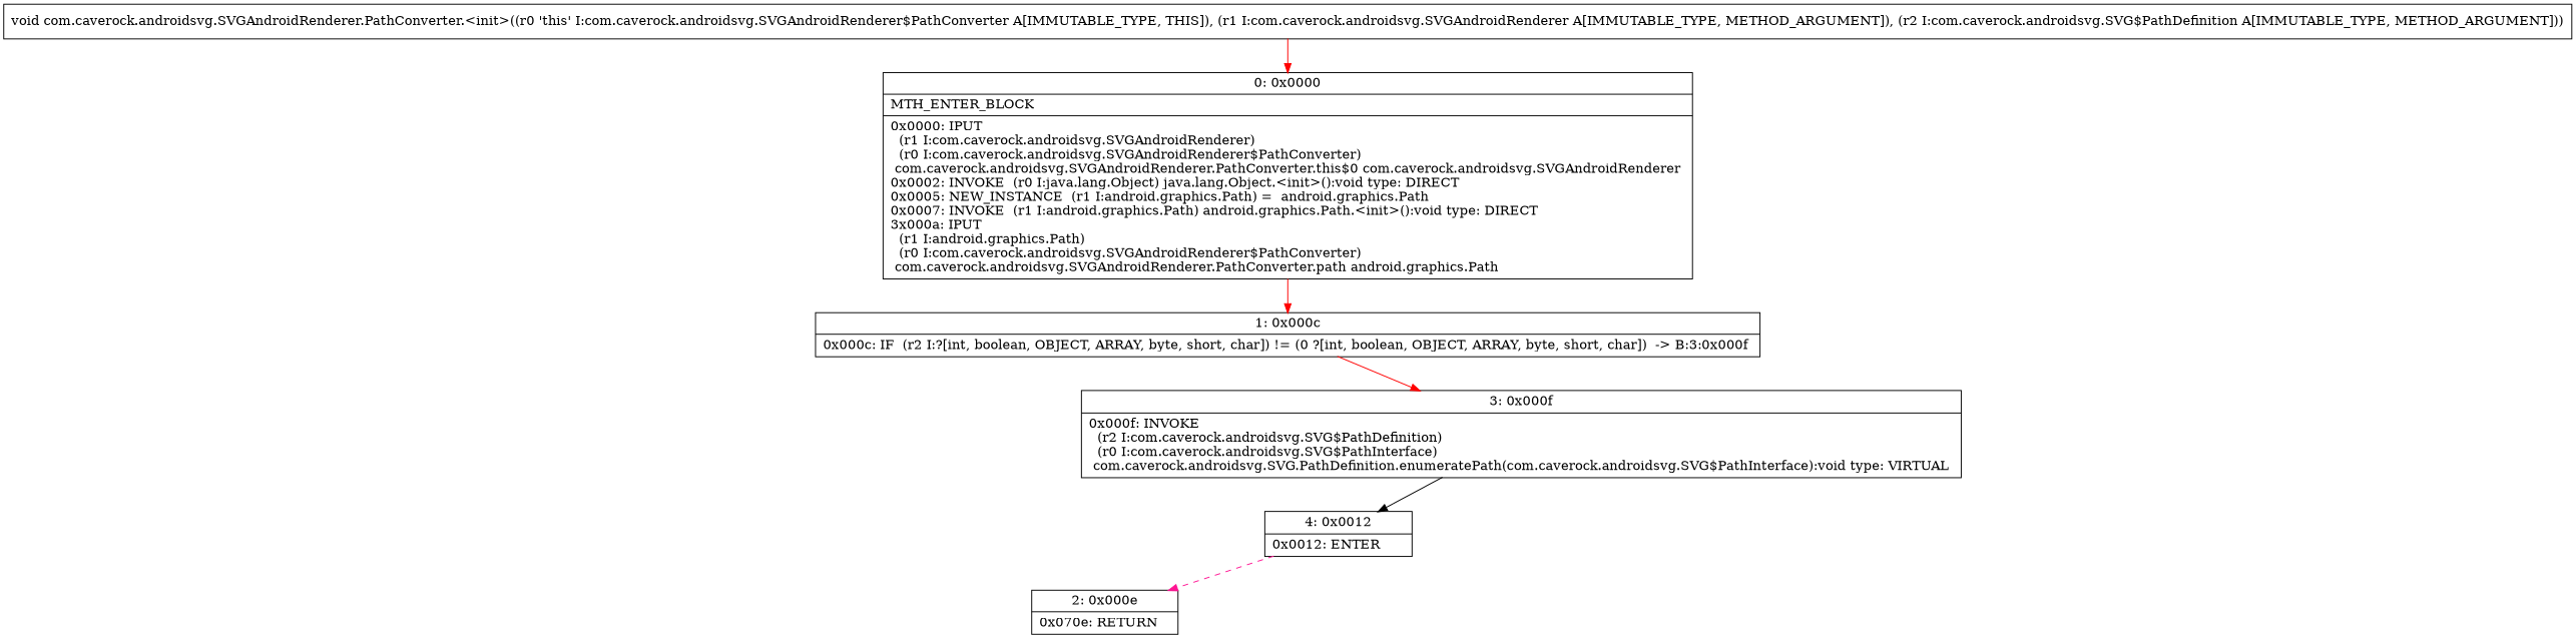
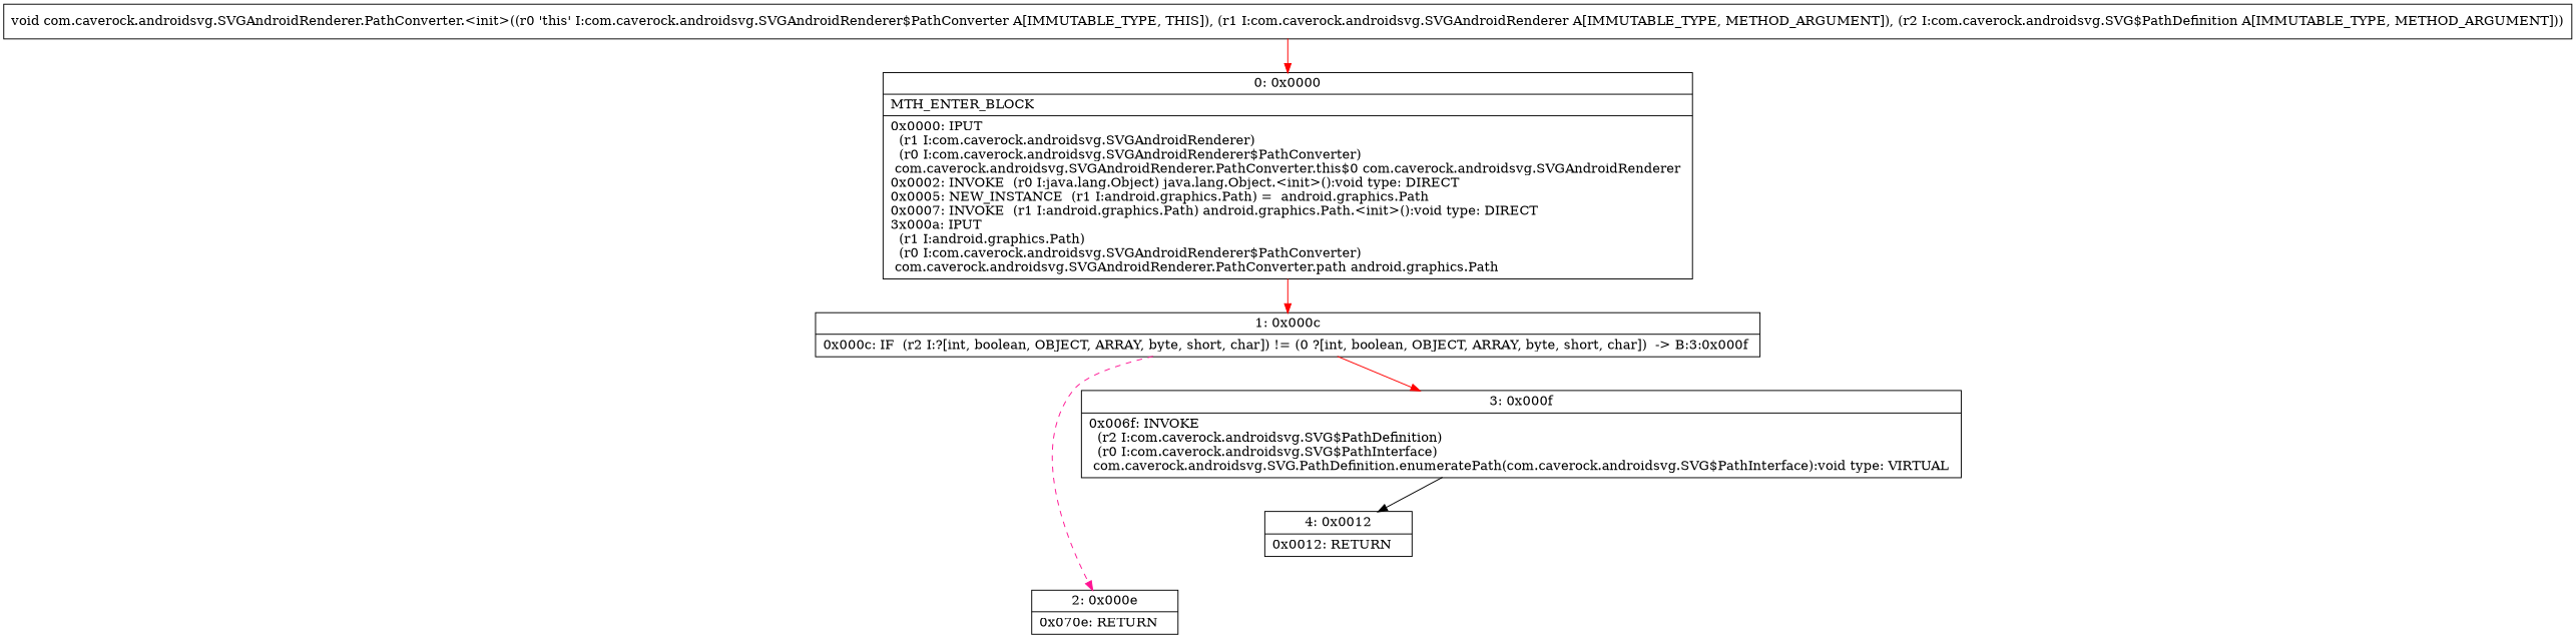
  digraph {
    node [shape=record]
    edge [color=red]
    n1 [label="{0\:\ 0x0000|MTH_ENTER_BLOCK\l|0x0000: IPUT  \l  (r1 I:com.caverock.androidsvg.SVGAndroidRenderer)\l  (r0 I:com.caverock.androidsvg.SVGAndroidRenderer$PathConverter)\l com.caverock.androidsvg.SVGAndroidRenderer.PathConverter.this$0 com.caverock.androidsvg.SVGAndroidRenderer \l0x0002: INVOKE  (r0 I:java.lang.Object) java.lang.Object.\<init\>():void type: DIRECT \l0x0005: NEW_INSTANCE  (r1 I:android.graphics.Path) =  android.graphics.Path \l0x0007: INVOKE  (r1 I:android.graphics.Path) android.graphics.Path.\<init\>():void type: DIRECT \l3x000a: IPUT  \l  (r1 I:android.graphics.Path)\l  (r0 I:com.caverock.androidsvg.SVGAndroidRenderer$PathConverter)\l com.caverock.androidsvg.SVGAndroidRenderer.PathConverter.path android.graphics.Path \l}"]
    n2 [label="{1\:\ 0x000c|0x000c: IF  (r2 I:?[int, boolean, OBJECT, ARRAY, byte, short, char]) != (0 ?[int, boolean, OBJECT, ARRAY, byte, short, char])  \-\> B:3:0x000f \l}"]
    n3 [label="{2\:\ 0x000e|0x070e: RETURN   \l}"]
-   n4 [label="{3\:\ 0x000f|0x000f: INVOKE  \l  (r2 I:com.caverock.androidsvg.SVG$PathDefinition)\l  (r0 I:com.caverock.androidsvg.SVG$PathInterface)\l com.caverock.androidsvg.SVG.PathDefinition.enumeratePath(com.caverock.androidsvg.SVG$PathInterface):void type: VIRTUAL \l}"]
-   n5 [label="{4\:\ 0x0012|0x0012: ENTER   \l}"]
+   n4 [label="{3\:\ 0x000f|0x006f: INVOKE  \l  (r2 I:com.caverock.androidsvg.SVG$PathDefinition)\l  (r0 I:com.caverock.androidsvg.SVG$PathInterface)\l com.caverock.androidsvg.SVG.PathDefinition.enumeratePath(com.caverock.androidsvg.SVG$PathInterface):void type: VIRTUAL \l}"]
+   n5 [label="{4\:\ 0x0012|0x0012: RETURN   \l}"]
    n6 [label="{void com.caverock.androidsvg.SVGAndroidRenderer.PathConverter.\<init\>((r0 'this' I:com.caverock.androidsvg.SVGAndroidRenderer$PathConverter A[IMMUTABLE_TYPE, THIS]), (r1 I:com.caverock.androidsvg.SVGAndroidRenderer A[IMMUTABLE_TYPE, METHOD_ARGUMENT]), (r2 I:com.caverock.androidsvg.SVG$PathDefinition A[IMMUTABLE_TYPE, METHOD_ARGUMENT])) }"]
    n1 -> n2
-   n5 -> n3 [color=deeppink style=dashed]
+   n2 -> n3 [color=deeppink style=dashed]
    n2 -> n4
    n4 -> n5 [color=black]
    n6 -> n1
  }
